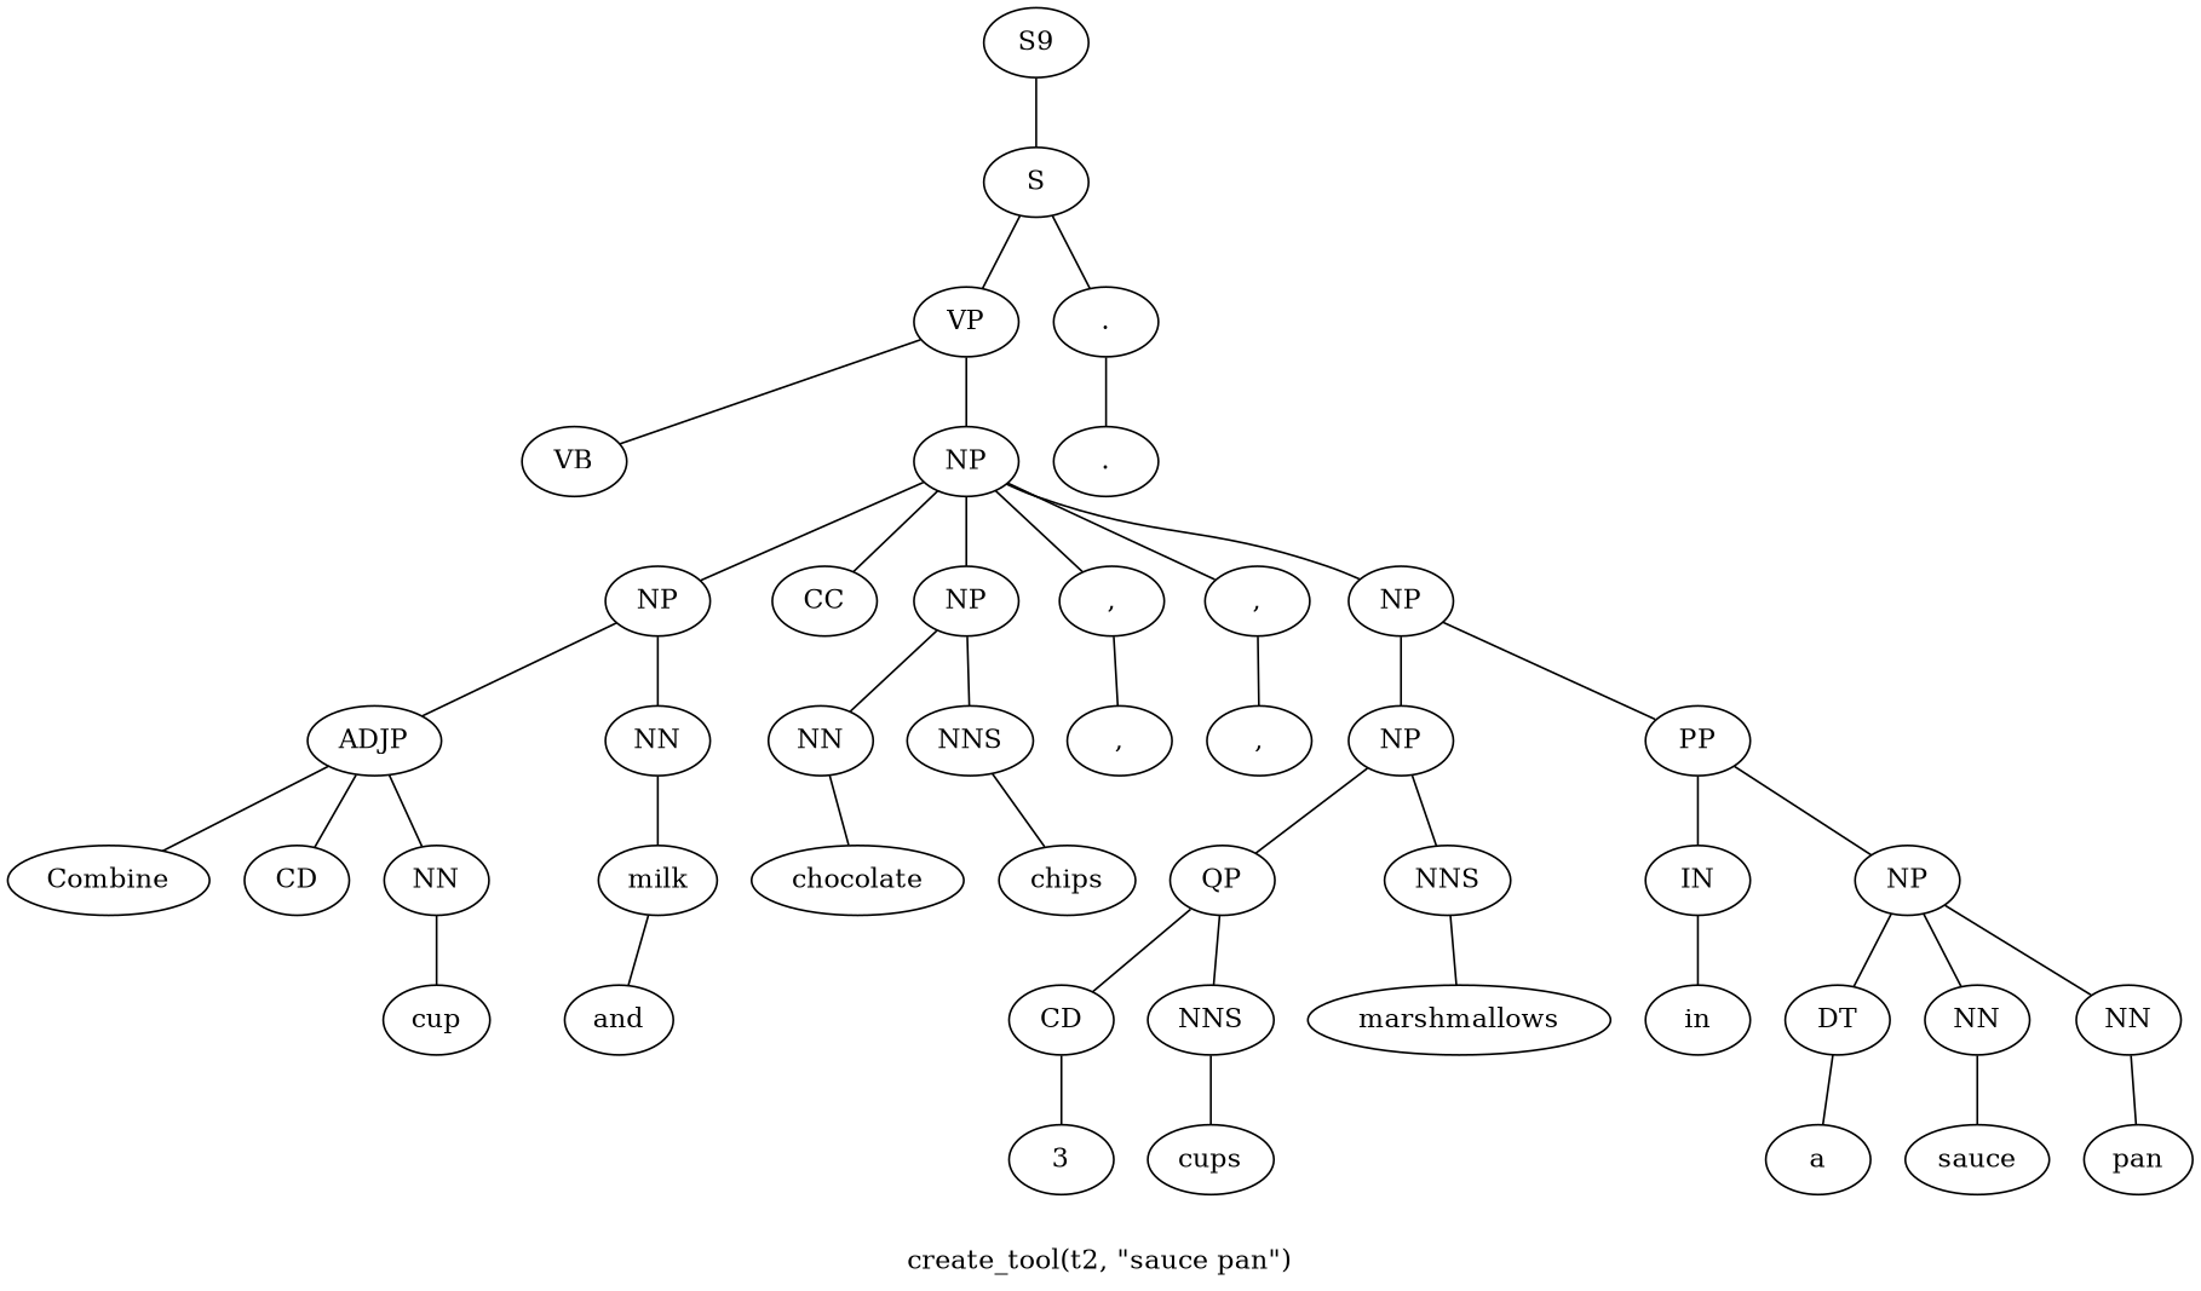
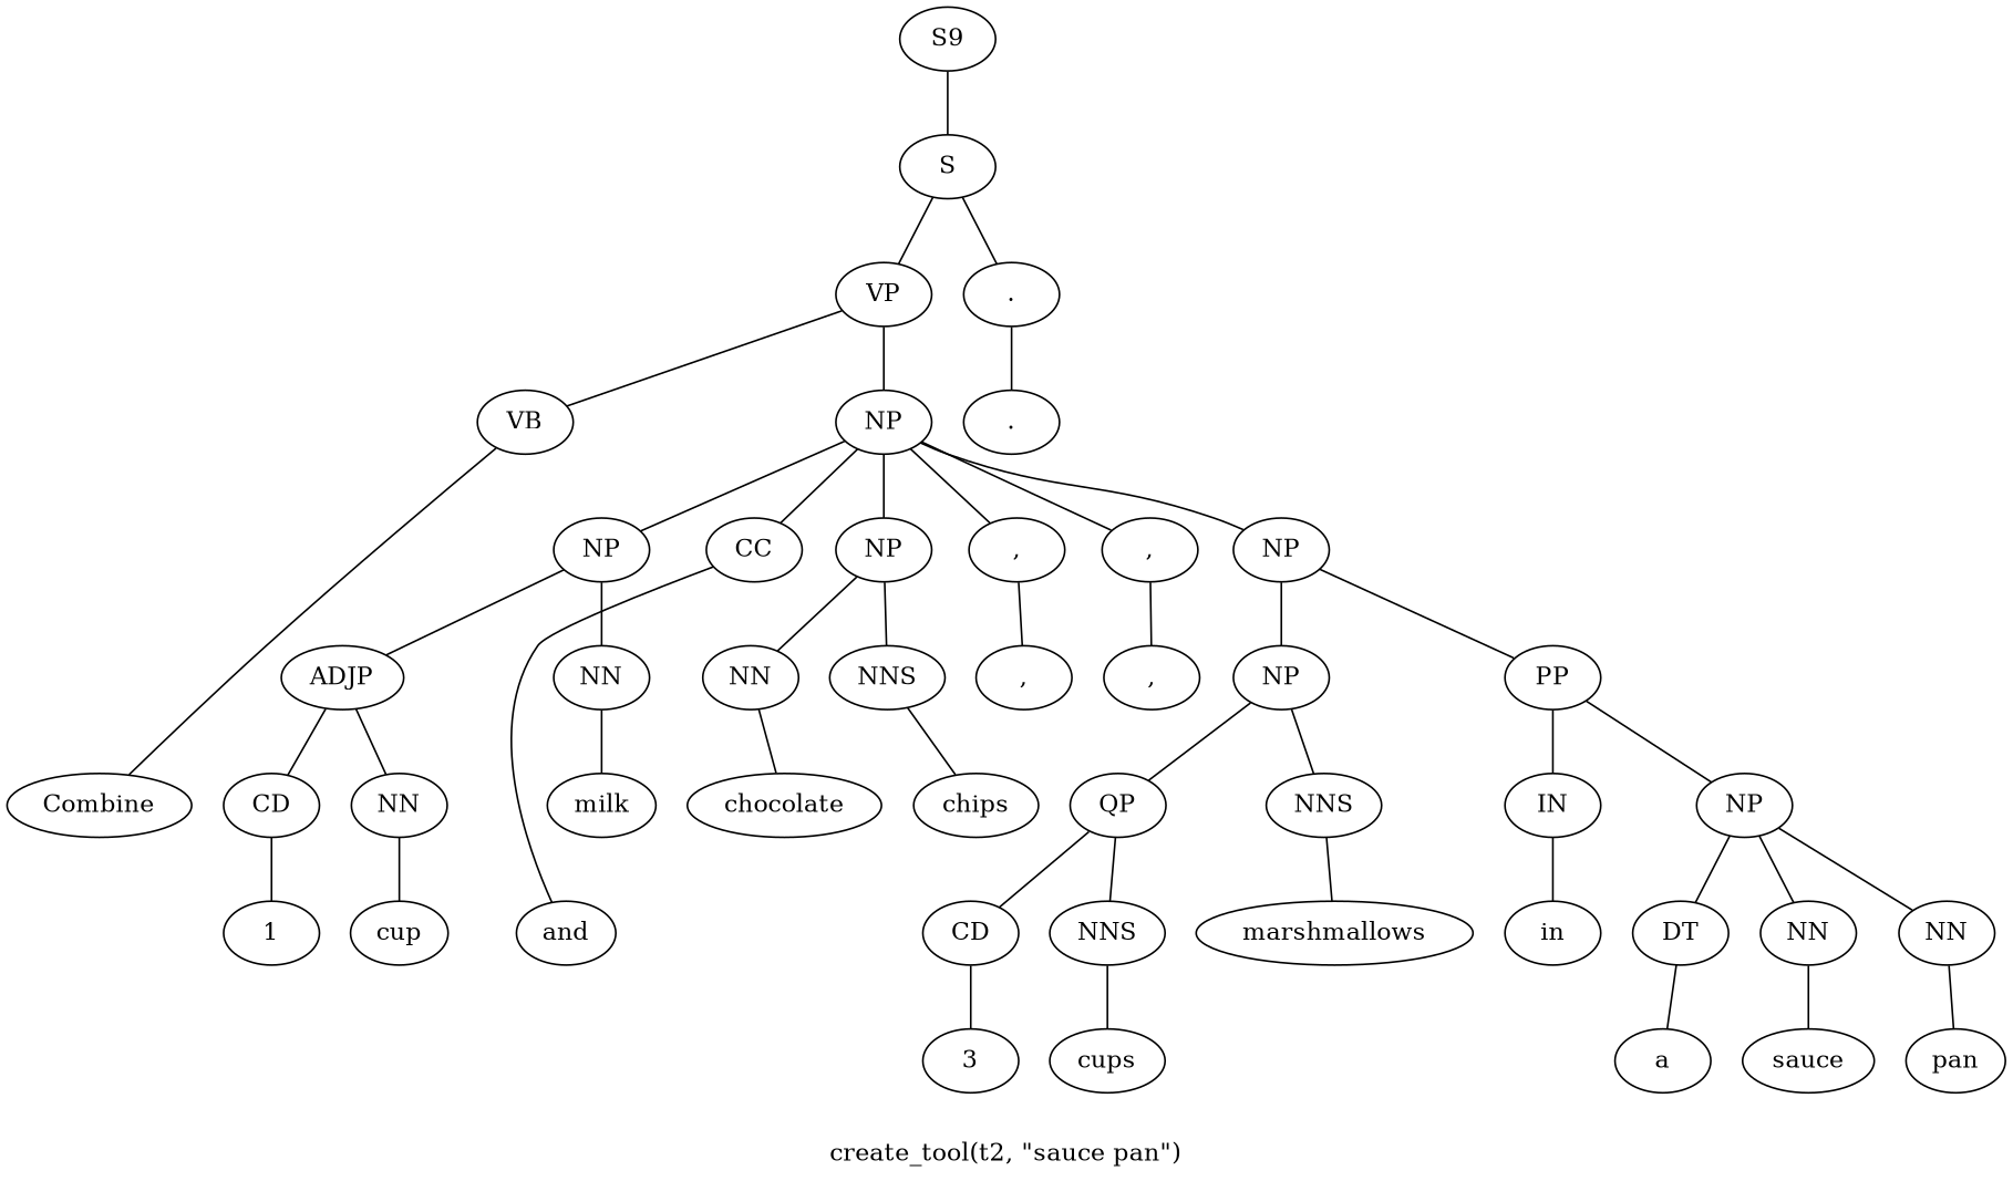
  graph {
    label="create_tool(t2, \"sauce pan\")"
    n1 [label=S9]
    n2 [label=S]
    n3 [label=VP]
    n4 [label="."]
    n5 [label=VB]
    n6 [label=NP]
    n7 [label="."]
    n8 [label=Combine]
    n9 [label=NP]
    n10 [label=","]
    n11 [label=NP]
    n12 [label=","]
    n13 [label=CC]
    n14 [label=NP]
    n15 [label=NN]
    n16 [label=NNS]
    n17 [label=","]
    n18 [label=ADJP]
    n19 [label=NN]
    n20 [label=","]
    n21 [label=and]
    n22 [label=NP]
    n23 [label=PP]
    n24 [label=chocolate]
    n25 [label=chips]
    n26 [label=CD]
    n27 [label=NN]
    n28 [label=milk]
+   n29 [label=1]
    n30 [label=cup]
    n31 [label=QP]
    n32 [label=NNS]
    n33 [label=IN]
    n34 [label=NP]
    n35 [label=CD]
    n36 [label=NNS]
    n37 [label=marshmallows]
    n38 [label=3]
    n39 [label=cups]
    n40 [label=in]
    n41 [label=DT]
    n42 [label=NN]
    n43 [label=NN]
    n44 [label=a]
    n45 [label=sauce]
    n46 [label=pan]
    n1 -- n2
    n2 -- n3
    n2 -- n4
    n3 -- n5
    n3 -- n6
    n4 -- n7
-   n18 -- n8
+   n5 -- n8
    n6 -- n9
    n6 -- n10
    n6 -- n11
    n6 -- n12
    n6 -- n13
    n6 -- n14
    n9 -- n15
    n9 -- n16
    n10 -- n17
    n11 -- n18
    n11 -- n19
    n12 -- n20
-   n28 -- n21
+   n13 -- n21
    n14 -- n22
    n14 -- n23
    n15 -- n24
    n16 -- n25
    n18 -- n26
    n18 -- n27
    n19 -- n28
    n22 -- n31
    n22 -- n32
    n23 -- n33
    n23 -- n34
+   n26 -- n29
    n27 -- n30
    n31 -- n35
    n31 -- n36
    n32 -- n37
    n33 -- n40
    n34 -- n41
    n34 -- n42
    n34 -- n43
    n35 -- n38
    n36 -- n39
    n41 -- n44
    n42 -- n45
    n43 -- n46
  }
